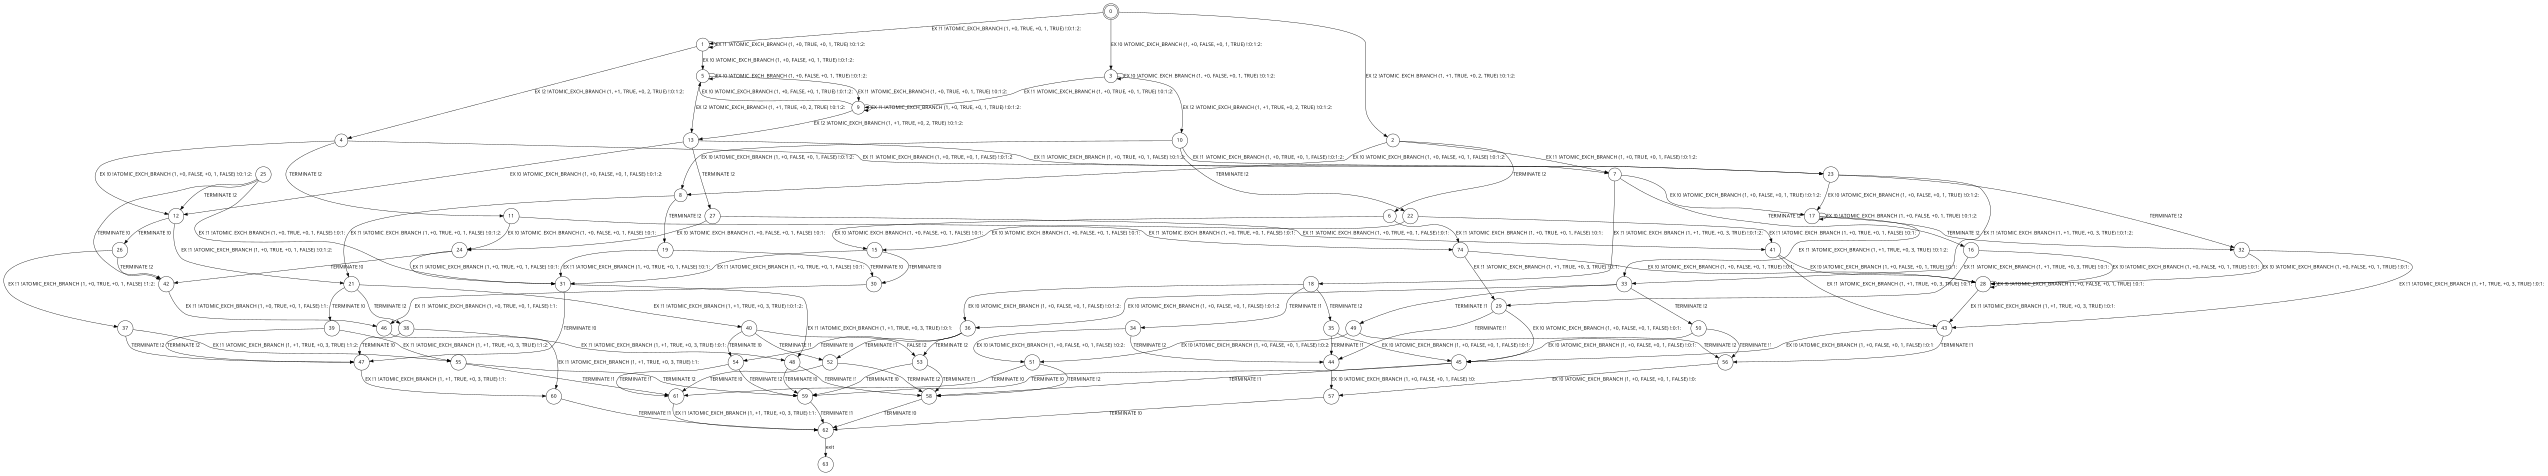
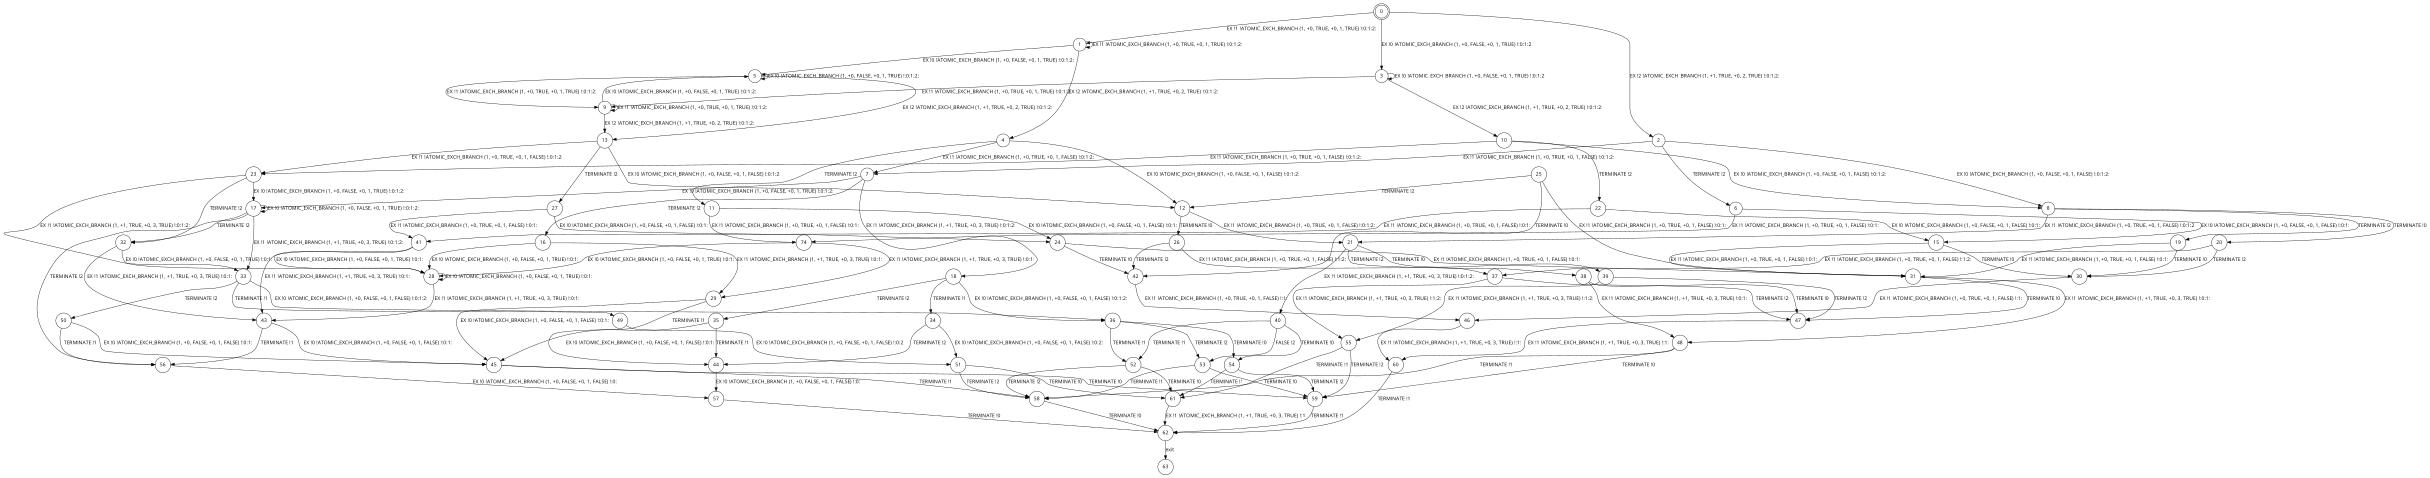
  digraph {
    fontname="Open Sans"
    node [fontname="Open Sans" shape=circle]
    edge [fontname="Open Sans"]
    0 [peripheries=2]
    1
    2
    3
    4
    5
    6
    7
    8
    9
    10
    11
    12
    13
    n15 [label=74]
    15
    16
    17
    18
    19
+   20
    21
    22
    23
    24
    26
    27
    28
    29
    30
    31
    32
    33
    34
    35
    36
    37
    38
    39
    40
    41
    42
    25
    43
    44
    45
    46
    47
    48
    49
    50
    51
    52
    53
    54
    55
    56
    57
    58
    59
    60
    61
    62
    63
    0 -> 1 [label="EX !1 !ATOMIC_EXCH_BRANCH (1, +0, TRUE, +0, 1, TRUE) !:0:1:2:"]
    0 -> 2 [label="EX !2 !ATOMIC_EXCH_BRANCH (1, +1, TRUE, +0, 2, TRUE) !:0:1:2:"]
    0 -> 3 [label="EX !0 !ATOMIC_EXCH_BRANCH (1, +0, FALSE, +0, 1, TRUE) !:0:1:2:"]
    1 -> 1 [label="EX !1 !ATOMIC_EXCH_BRANCH (1, +0, TRUE, +0, 1, TRUE) !:0:1:2:"]
    1 -> 4 [label="EX !2 !ATOMIC_EXCH_BRANCH (1, +1, TRUE, +0, 2, TRUE) !:0:1:2:"]
    1 -> 5 [label="EX !0 !ATOMIC_EXCH_BRANCH (1, +0, FALSE, +0, 1, TRUE) !:0:1:2:"]
    2 -> 6 [label="TERMINATE !2"]
    2 -> 7 [label="EX !1 !ATOMIC_EXCH_BRANCH (1, +0, TRUE, +0, 1, FALSE) !:0:1:2:"]
    2 -> 8 [label="EX !0 !ATOMIC_EXCH_BRANCH (1, +0, FALSE, +0, 1, FALSE) !:0:1:2:"]
    3 -> 3 [label="EX !0 !ATOMIC_EXCH_BRANCH (1, +0, FALSE, +0, 1, TRUE) !:0:1:2:"]
    3 -> 9 [label="EX !1 !ATOMIC_EXCH_BRANCH (1, +0, TRUE, +0, 1, TRUE) !:0:1:2:"]
    3 -> 10 [label="EX !2 !ATOMIC_EXCH_BRANCH (1, +1, TRUE, +0, 2, TRUE) !:0:1:2:"]
    4 -> 7 [label="EX !1 !ATOMIC_EXCH_BRANCH (1, +0, TRUE, +0, 1, FALSE) !:0:1:2:"]
    4 -> 11 [label="TERMINATE !2"]
    4 -> 12 [label="EX !0 !ATOMIC_EXCH_BRANCH (1, +0, FALSE, +0, 1, FALSE) !:0:1:2:"]
    5 -> 5 [label="EX !0 !ATOMIC_EXCH_BRANCH (1, +0, FALSE, +0, 1, TRUE) !:0:1:2:"]
    5 -> 9 [label="EX !1 !ATOMIC_EXCH_BRANCH (1, +0, TRUE, +0, 1, TRUE) !:0:1:2:"]
    5 -> 13 [label="EX !2 !ATOMIC_EXCH_BRANCH (1, +1, TRUE, +0, 2, TRUE) !:0:1:2:"]
    6 -> n15 [label="EX !1 !ATOMIC_EXCH_BRANCH (1, +0, TRUE, +0, 1, FALSE) !:0:1:"]
    6 -> 15 [label="EX !0 !ATOMIC_EXCH_BRANCH (1, +0, FALSE, +0, 1, FALSE) !:0:1:"]
    7 -> 16 [label="TERMINATE !2"]
    7 -> 17 [label="EX !0 !ATOMIC_EXCH_BRANCH (1, +0, FALSE, +0, 1, TRUE) !:0:1:2:"]
    7 -> 18 [label="EX !1 !ATOMIC_EXCH_BRANCH (1, +1, TRUE, +0, 3, TRUE) !:0:1:2:"]
    8 -> 19 [label="TERMINATE !2"]
+   8 -> 20 [label="TERMINATE !0"]
    8 -> 21 [label="EX !1 !ATOMIC_EXCH_BRANCH (1, +0, TRUE, +0, 1, FALSE) !:0:1:2:"]
    9 -> 5 [label="EX !0 !ATOMIC_EXCH_BRANCH (1, +0, FALSE, +0, 1, TRUE) !:0:1:2:"]
    9 -> 9 [label="EX !1 !ATOMIC_EXCH_BRANCH (1, +0, TRUE, +0, 1, TRUE) !:0:1:2:"]
    9 -> 13 [label="EX !2 !ATOMIC_EXCH_BRANCH (1, +1, TRUE, +0, 2, TRUE) !:0:1:2:"]
    10 -> 8 [label="EX !0 !ATOMIC_EXCH_BRANCH (1, +0, FALSE, +0, 1, FALSE) !:0:1:2:"]
    10 -> 22 [label="TERMINATE !2"]
    10 -> 23 [label="EX !1 !ATOMIC_EXCH_BRANCH (1, +0, TRUE, +0, 1, FALSE) !:0:1:2:"]
    11 -> n15 [label="EX !1 !ATOMIC_EXCH_BRANCH (1, +0, TRUE, +0, 1, FALSE) !:0:1:"]
    11 -> 24 [label="EX !0 !ATOMIC_EXCH_BRANCH (1, +0, FALSE, +0, 1, FALSE) !:0:1:"]
    12 -> 21 [label="EX !1 !ATOMIC_EXCH_BRANCH (1, +0, TRUE, +0, 1, FALSE) !:0:1:2:"]
    12 -> 26 [label="TERMINATE !0"]
    13 -> 12 [label="EX !0 !ATOMIC_EXCH_BRANCH (1, +0, FALSE, +0, 1, FALSE) !:0:1:2:"]
    13 -> 23 [label="EX !1 !ATOMIC_EXCH_BRANCH (1, +0, TRUE, +0, 1, FALSE) !:0:1:2:"]
    13 -> 27 [label="TERMINATE !2"]
    n15 -> 28 [label="EX !0 !ATOMIC_EXCH_BRANCH (1, +0, FALSE, +0, 1, TRUE) !:0:1:"]
    n15 -> 29 [label="EX !1 !ATOMIC_EXCH_BRANCH (1, +1, TRUE, +0, 3, TRUE) !:0:1:"]
    15 -> 30 [label="TERMINATE !0"]
    15 -> 31 [label="EX !1 !ATOMIC_EXCH_BRANCH (1, +0, TRUE, +0, 1, FALSE) !:0:1:"]
    16 -> 28 [label="EX !0 !ATOMIC_EXCH_BRANCH (1, +0, FALSE, +0, 1, TRUE) !:0:1:"]
    16 -> 29 [label="EX !1 !ATOMIC_EXCH_BRANCH (1, +1, TRUE, +0, 3, TRUE) !:0:1:"]
    17 -> 17 [label="EX !0 !ATOMIC_EXCH_BRANCH (1, +0, FALSE, +0, 1, TRUE) !:0:1:2:"]
    17 -> 32 [label="TERMINATE !2"]
    17 -> 33 [label="EX !1 !ATOMIC_EXCH_BRANCH (1, +1, TRUE, +0, 3, TRUE) !:0:1:2:"]
    18 -> 34 [label="TERMINATE !1"]
    18 -> 35 [label="TERMINATE !2"]
    18 -> 36 [label="EX !0 !ATOMIC_EXCH_BRANCH (1, +0, FALSE, +0, 1, FALSE) !:0:1:2:"]
    19 -> 30 [label="TERMINATE !0"]
    19 -> 31 [label="EX !1 !ATOMIC_EXCH_BRANCH (1, +0, TRUE, +0, 1, FALSE) !:0:1:"]
+   20 -> 30 [label="TERMINATE !2"]
+   20 -> 37 [label="EX !1 !ATOMIC_EXCH_BRANCH (1, +0, TRUE, +0, 1, FALSE) !:1:2:"]
    21 -> 38 [label="TERMINATE !2"]
    21 -> 39 [label="TERMINATE !0"]
    21 -> 40 [label="EX !1 !ATOMIC_EXCH_BRANCH (1, +1, TRUE, +0, 3, TRUE) !:0:1:2:"]
    22 -> 15 [label="EX !0 !ATOMIC_EXCH_BRANCH (1, +0, FALSE, +0, 1, FALSE) !:0:1:"]
    22 -> 41 [label="EX !1 !ATOMIC_EXCH_BRANCH (1, +0, TRUE, +0, 1, FALSE) !:0:1:"]
    23 -> 17 [label="EX !0 !ATOMIC_EXCH_BRANCH (1, +0, FALSE, +0, 1, TRUE) !:0:1:2:"]
    23 -> 32 [label="TERMINATE !2"]
    23 -> 33 [label="EX !1 !ATOMIC_EXCH_BRANCH (1, +1, TRUE, +0, 3, TRUE) !:0:1:2:"]
    24 -> 31 [label="EX !1 !ATOMIC_EXCH_BRANCH (1, +0, TRUE, +0, 1, FALSE) !:0:1:"]
    24 -> 42 [label="TERMINATE !0"]
    26 -> 37 [label="EX !1 !ATOMIC_EXCH_BRANCH (1, +0, TRUE, +0, 1, FALSE) !:1:2:"]
    26 -> 42 [label="TERMINATE !2"]
    27 -> 24 [label="EX !0 !ATOMIC_EXCH_BRANCH (1, +0, FALSE, +0, 1, FALSE) !:0:1:"]
    27 -> 41 [label="EX !1 !ATOMIC_EXCH_BRANCH (1, +0, TRUE, +0, 1, FALSE) !:0:1:"]
    28 -> 28 [label="EX !0 !ATOMIC_EXCH_BRANCH (1, +0, FALSE, +0, 1, TRUE) !:0:1:"]
    28 -> 43 [label="EX !1 !ATOMIC_EXCH_BRANCH (1, +1, TRUE, +0, 3, TRUE) !:0:1:"]
    29 -> 44 [label="TERMINATE !1"]
    29 -> 45 [label="EX !0 !ATOMIC_EXCH_BRANCH (1, +0, FALSE, +0, 1, FALSE) !:0:1:"]
    30 -> 46 [label="EX !1 !ATOMIC_EXCH_BRANCH (1, +0, TRUE, +0, 1, FALSE) !:1:"]
    31 -> 47 [label="TERMINATE !0"]
    31 -> 48 [label="EX !1 !ATOMIC_EXCH_BRANCH (1, +1, TRUE, +0, 3, TRUE) !:0:1:"]
    32 -> 28 [label="EX !0 !ATOMIC_EXCH_BRANCH (1, +0, FALSE, +0, 1, TRUE) !:0:1:"]
    32 -> 43 [label="EX !1 !ATOMIC_EXCH_BRANCH (1, +1, TRUE, +0, 3, TRUE) !:0:1:"]
    33 -> 36 [label="EX !0 !ATOMIC_EXCH_BRANCH (1, +0, FALSE, +0, 1, FALSE) !:0:1:2:"]
    33 -> 49 [label="TERMINATE !1"]
    33 -> 50 [label="TERMINATE !2"]
    34 -> 44 [label="TERMINATE !2"]
    34 -> 51 [label="EX !0 !ATOMIC_EXCH_BRANCH (1, +0, FALSE, +0, 1, FALSE) !:0:2:"]
    35 -> 44 [label="TERMINATE !1"]
    35 -> 45 [label="EX !0 !ATOMIC_EXCH_BRANCH (1, +0, FALSE, +0, 1, FALSE) !:0:1:"]
    36 -> 52 [label="TERMINATE !1"]
    36 -> 53 [label="TERMINATE !2"]
    36 -> 54 [label="TERMINATE !0"]
    37 -> 47 [label="TERMINATE !2"]
    37 -> 55 [label="EX !1 !ATOMIC_EXCH_BRANCH (1, +1, TRUE, +0, 3, TRUE) !:1:2:"]
    38 -> 47 [label="TERMINATE !0"]
    38 -> 48 [label="EX !1 !ATOMIC_EXCH_BRANCH (1, +1, TRUE, +0, 3, TRUE) !:0:1:"]
    39 -> 47 [label="TERMINATE !2"]
    39 -> 55 [label="EX !1 !ATOMIC_EXCH_BRANCH (1, +1, TRUE, +0, 3, TRUE) !:1:2:"]
    40 -> 52 [label="TERMINATE !1"]
    40 -> 53 [label="FALSE !2"]
    40 -> 54 [label="TERMINATE !0"]
    41 -> 28 [label="EX !0 !ATOMIC_EXCH_BRANCH (1, +0, FALSE, +0, 1, TRUE) !:0:1:"]
    41 -> 43 [label="EX !1 !ATOMIC_EXCH_BRANCH (1, +1, TRUE, +0, 3, TRUE) !:0:1:"]
    42 -> 46 [label="EX !1 !ATOMIC_EXCH_BRANCH (1, +0, TRUE, +0, 1, FALSE) !:1:"]
    25 -> 12 [label="TERMINATE !2"]
    25 -> 31 [label="EX !1 !ATOMIC_EXCH_BRANCH (1, +0, TRUE, +0, 1, FALSE) !:0:1:"]
    25 -> 42 [label="TERMINATE !0"]
    43 -> 45 [label="EX !0 !ATOMIC_EXCH_BRANCH (1, +0, FALSE, +0, 1, FALSE) !:0:1:"]
    43 -> 56 [label="TERMINATE !1"]
    44 -> 57 [label="EX !0 !ATOMIC_EXCH_BRANCH (1, +0, FALSE, +0, 1, FALSE) !:0:"]
    45 -> 58 [label="TERMINATE !1"]
    45 -> 59 [label="TERMINATE !0"]
    46 -> 60 [label="EX !1 !ATOMIC_EXCH_BRANCH (1, +1, TRUE, +0, 3, TRUE) !:1:"]
    47 -> 60 [label="EX !1 !ATOMIC_EXCH_BRANCH (1, +1, TRUE, +0, 3, TRUE) !:1:"]
    48 -> 58 [label="TERMINATE !1"]
    48 -> 59 [label="TERMINATE !0"]
    49 -> 51 [label="EX !0 !ATOMIC_EXCH_BRANCH (1, +0, FALSE, +0, 1, FALSE) !:0:2:"]
-   49 -> 56 [label="TERMINATE !2"]
+   17 -> 56 [label="TERMINATE !2"]
    50 -> 45 [label="EX !0 !ATOMIC_EXCH_BRANCH (1, +0, FALSE, +0, 1, FALSE) !:0:1:"]
    50 -> 56 [label="TERMINATE !1"]
    51 -> 58 [label="TERMINATE !2"]
    51 -> 61 [label="TERMINATE !0"]
    52 -> 58 [label="TERMINATE !2"]
    52 -> 61 [label="TERMINATE !0"]
    53 -> 58 [label="TERMINATE !1"]
    53 -> 59 [label="TERMINATE !0"]
    54 -> 59 [label="TERMINATE !2"]
    54 -> 61 [label="TERMINATE !1"]
    55 -> 59 [label="TERMINATE !2"]
    55 -> 61 [label="TERMINATE !1"]
    56 -> 57 [label="EX !0 !ATOMIC_EXCH_BRANCH (1, +0, FALSE, +0, 1, FALSE) !:0:"]
    57 -> 62 [label="TERMINATE !0"]
    58 -> 62 [label="TERMINATE !0"]
    59 -> 62 [label="TERMINATE !1"]
    60 -> 62 [label="TERMINATE !1"]
    61 -> 62 [label="EX !1 !ATOMIC_EXCH_BRANCH (1, +1, TRUE, +0, 3, TRUE) !:1:"]
    62 -> 63 [label=exit]
  }
